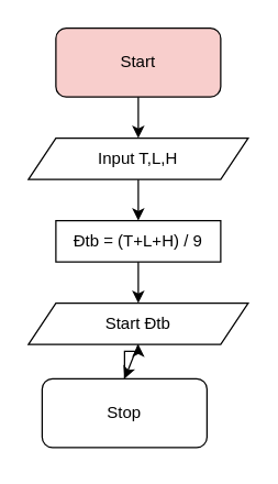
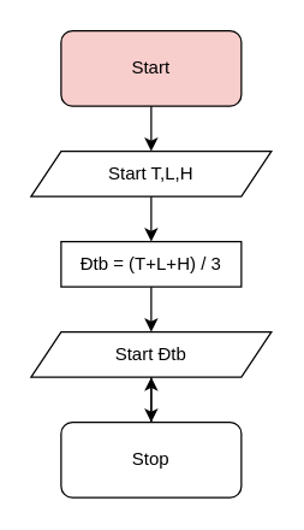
  <mxCell id="0" />
  <mxCell id="1" parent="0" />
  <mxCell id="2" value="Start" style="rounded=1;whiteSpace=wrap;html=1;fillColor=#f8cecc;" parent="1" vertex="1"><mxGeometry x="40" y="20" width="120" height="50" as="geometry" /></mxCell>
  <mxCell id="3" value="" style="endArrow=classic;html=1;rounded=0;exitX=0.5;exitY=1;exitDx=0;exitDy=0;" parent="1" source="2" edge="1"><mxGeometry width="50" height="50" relative="1" as="geometry"><mxPoint x="70" y="310" as="sourcePoint" /><mxPoint x="100" y="100" as="targetPoint" /></mxGeometry></mxCell>
- <mxCell id="4" value="Input T,L,H" style="shape=parallelogram;perimeter=parallelogramPerimeter;whiteSpace=wrap;html=1;fixedSize=1;" parent="1" vertex="1"><mxGeometry x="20" y="100" width="160" height="30" as="geometry" /></mxCell>
+ <mxCell id="4" value="Start T,L,H" style="shape=parallelogram;perimeter=parallelogramPerimeter;whiteSpace=wrap;html=1;fixedSize=1;" parent="1" vertex="1"><mxGeometry x="20" y="100" width="160" height="30" as="geometry" /></mxCell>
  <mxCell id="5" value="" style="endArrow=classic;html=1;rounded=0;exitX=0.5;exitY=1;exitDx=0;exitDy=0;" parent="1" source="4" edge="1"><mxGeometry width="50" height="50" relative="1" as="geometry"><mxPoint x="70" y="310" as="sourcePoint" /><mxPoint x="100" y="160" as="targetPoint" /></mxGeometry></mxCell>
- <mxCell id="6" value="Đtb = (T+L+H) / 9" style="rounded=0;whiteSpace=wrap;html=1;" parent="1" vertex="1"><mxGeometry x="40" y="160" width="120" height="30" as="geometry" /></mxCell>
+ <mxCell id="6" value="Đtb = (T+L+H) / 3" style="rounded=0;whiteSpace=wrap;html=1;" parent="1" vertex="1"><mxGeometry x="40" y="160" width="120" height="30" as="geometry" /></mxCell>
  <mxCell id="7" value="" style="endArrow=classic;html=1;rounded=0;exitX=0.5;exitY=1;exitDx=0;exitDy=0;" parent="1" source="6" edge="1"><mxGeometry width="50" height="50" relative="1" as="geometry"><mxPoint x="70" y="310" as="sourcePoint" /><mxPoint x="100" y="220" as="targetPoint" /></mxGeometry></mxCell>
  <mxCell id="8" value="Start Đtb" style="shape=parallelogram;perimeter=parallelogramPerimeter;whiteSpace=wrap;html=1;fixedSize=1;" parent="1" vertex="1"><mxGeometry x="20" y="220" width="160" height="30" as="geometry" /></mxCell>
  <mxCell id="9" value="" style="edgeStyle=orthogonalEdgeStyle;rounded=0;orthogonalLoop=1;jettySize=auto;html=1;" parent="1" source="10" target="8" edge="1"><mxGeometry relative="1" as="geometry" /></mxCell>
- <mxCell id="10" value="Stop" style="rounded=1;whiteSpace=wrap;html=1;" parent="1" vertex="1"><mxGeometry x="30" y="275" width="120" height="50" as="geometry" /></mxCell>
+ <mxCell id="10" value="Stop" style="rounded=1;whiteSpace=wrap;html=1;" parent="1" vertex="1"><mxGeometry x="40" y="280" width="120" height="50" as="geometry" /></mxCell>
  <mxCell id="11" value="" style="endArrow=classic;html=1;rounded=0;exitX=0.5;exitY=1;exitDx=0;exitDy=0;entryX=0.5;entryY=0;entryDx=0;entryDy=0;" parent="1" source="8" target="10" edge="1"><mxGeometry width="50" height="50" relative="1" as="geometry"><mxPoint x="70" y="310" as="sourcePoint" /><mxPoint x="94" y="280" as="targetPoint" /></mxGeometry></mxCell>
